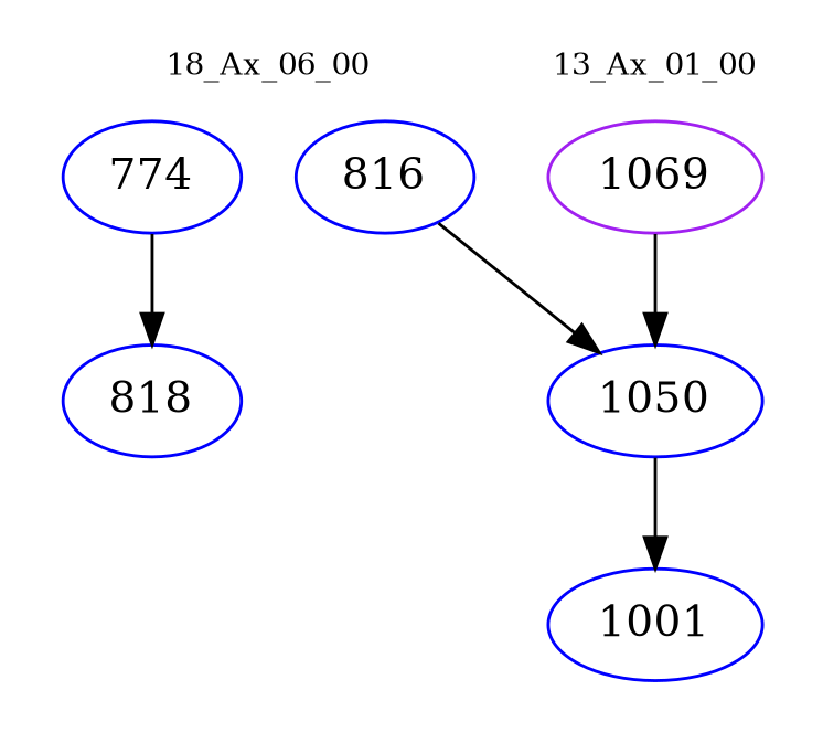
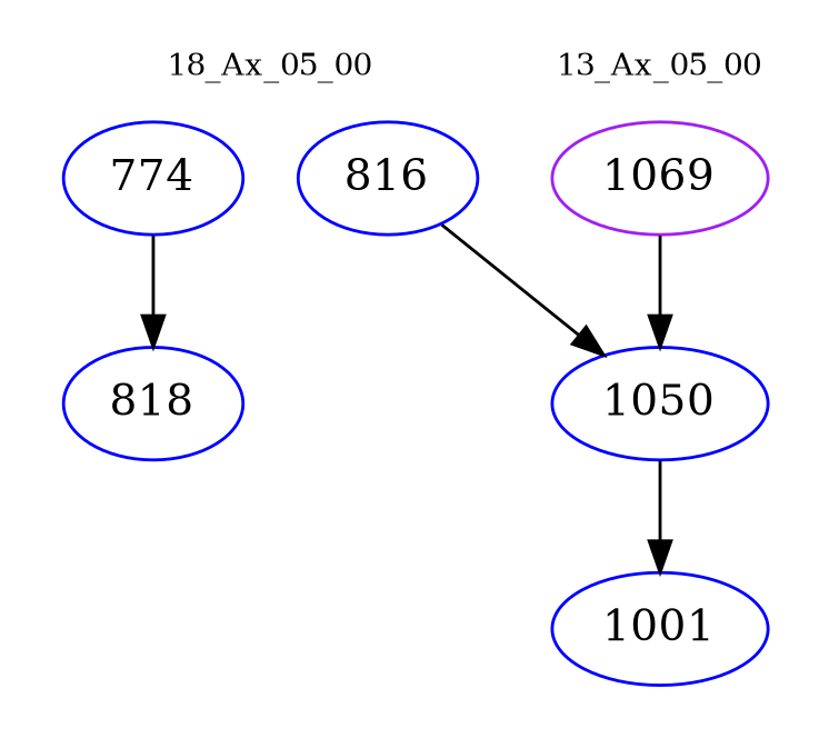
  digraph {
    node [color=blue]
    edge [color=black]
    n1 [label=816]
    n2 [label=774]
    n3 [label=818]
    n4 [color=purple label=1069]
    n5 [label=1050]
    n6 [label=1001]
    subgraph cluster_1 {
      color=white
      fontsize=10
-     label="18_Ax_06_00"
+     label="18_Ax_05_00"
      n1
      n2
      n3
    }
    subgraph cluster_2 {
      color=white
      fontsize=10
-     label="13_Ax_01_00"
+     label="13_Ax_05_00"
      n4
      n5
      n6
    }
    n1 -> n5
    n2 -> n3
    n4 -> n5
    n5 -> n6
  }
